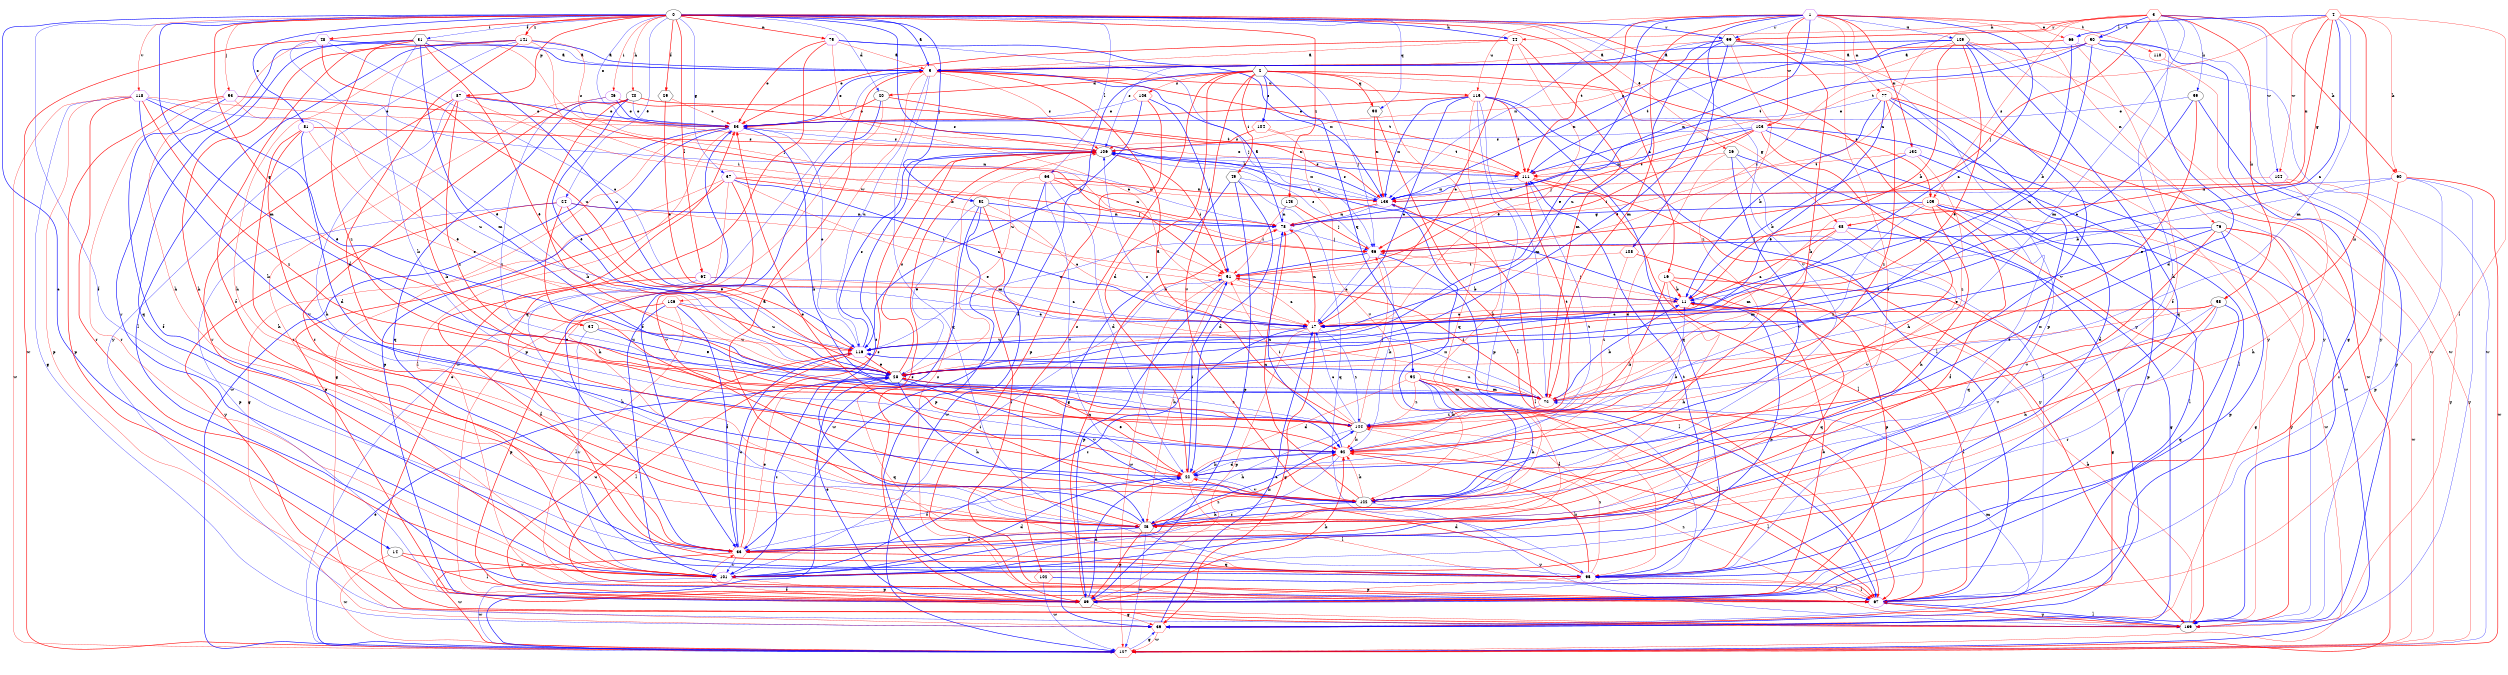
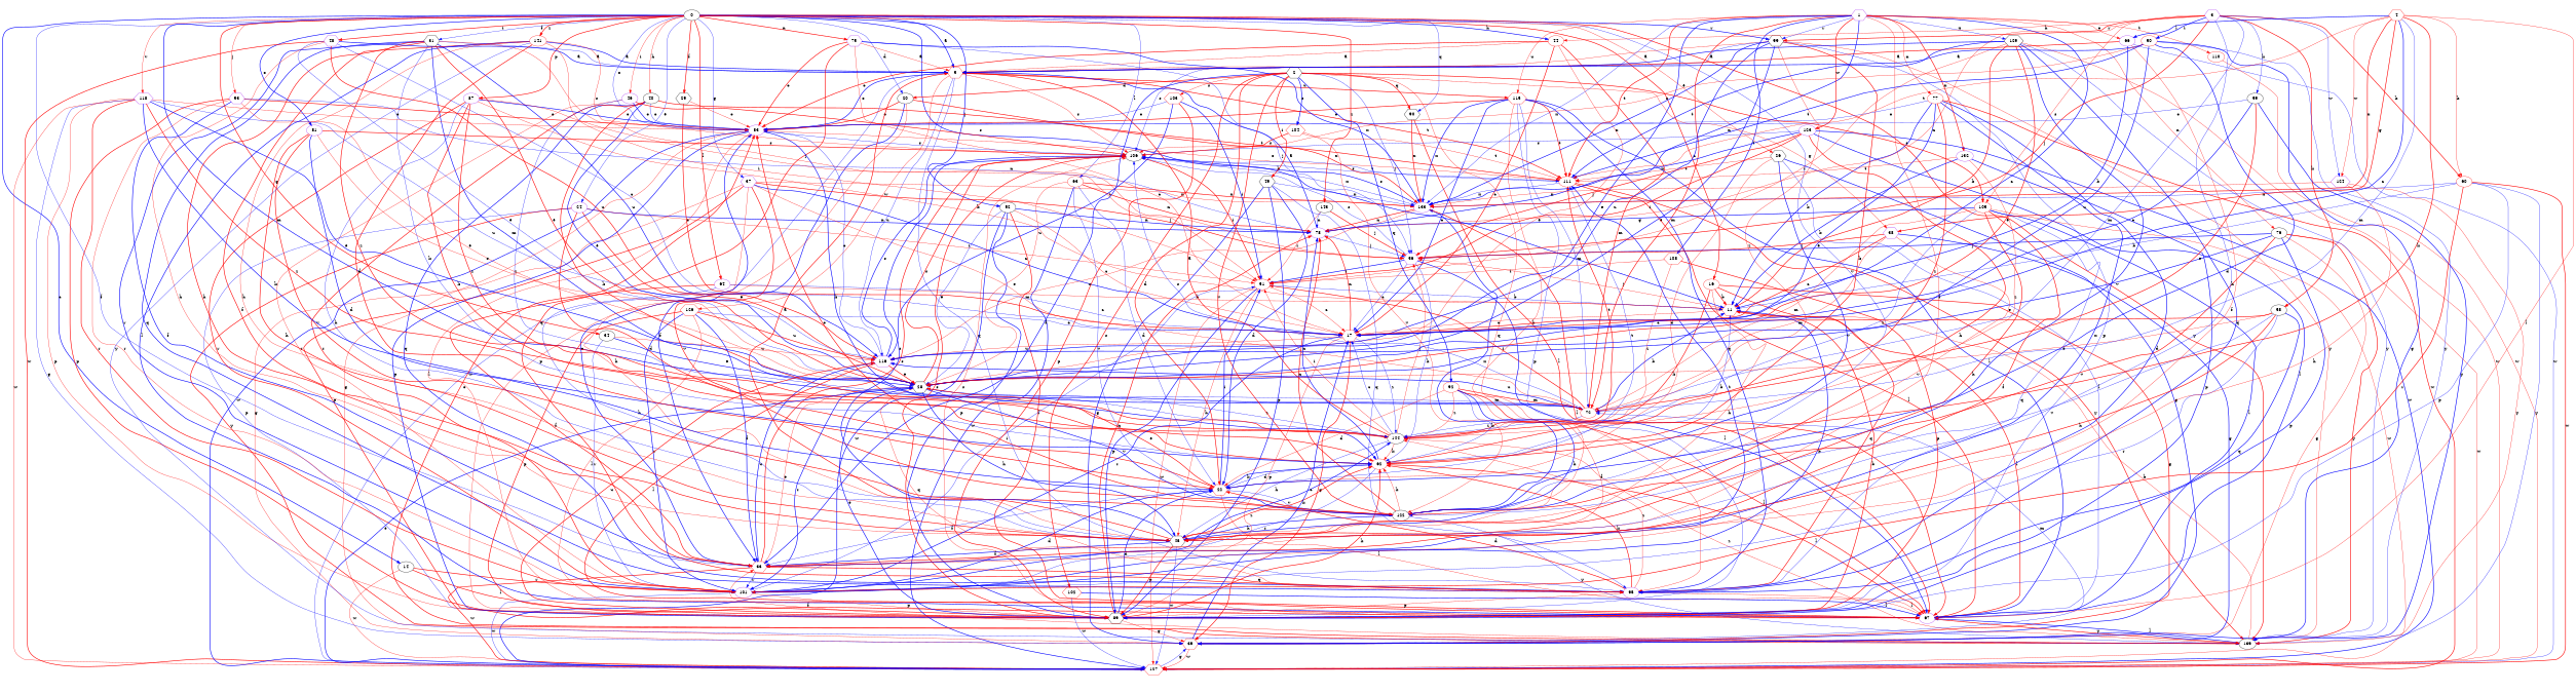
  strict digraph {
    node [color=red shape=ellipse]
    edge [color=red style=bold]
    0 [color=black]
    5 [shape=hexagon]
    11 [shape=hexagon]
    14 [color=black]
    16
    20 [color=black]
    24 [color=purple]
    26 [color=black shape=hexagon]
    29 [color=black shape=hexagon]
    31 [color=black shape=hexagon]
    33 [shape=hexagon]
    34 [color=black]
    37 [color=purple shape=hexagon]
    40 [color=black]
    44
    46 [color=purple]
    48 [color=purple shape=hexagon]
    52 [color=black]
    53 [color=purple shape=hexagon]
    63
    64 [color=purple]
    72
    75 [color=purple shape=hexagon]
    81 [color=purple]
    83 [color=purple]
    87 [color=purple]
    90 [color=black shape=hexagon]
    99 [color=black shape=hexagon]
    118 [color=purple shape=hexagon]
    122 [color=black]
    139 [color=black]
    141
    143 [color=black]
    111
    115 [shape=hexagon]
    95 [color=purple]
    106 [color=black]
    116 [color=purple shape=hexagon]
    126 [shape=hexagon]
    127 [shape=hexagon]
    17 [shape=hexagon]
    56 [color=purple shape=hexagon]
    67 [color=purple]
    101 [color=purple]
    45 [color=black shape=hexagon]
    62
    39 [shape=hexagon]
    133 [color=purple]
    89 [color=black shape=hexagon]
    28 [color=black shape=hexagon]
    78 [color=purple]
    22 [shape=hexagon]
    51
    144 [color=black]
    1 [color=purple shape=hexagon]
    66 [color=purple]
    76 [color=black]
    77
    108 [shape=hexagon]
    110
    123 [color=purple]
    129 [color=black shape=hexagon]
    132 [color=purple]
    2 [color=black shape=hexagon]
    38 [color=purple shape=hexagon]
    49 [color=black shape=hexagon]
    92
    102 [shape=hexagon]
    103 [shape=hexagon]
    104 [shape=hexagon]
    105
-   3 [shape=hexagon]
+   3 [color=purple shape=hexagon]
    50
    58 [color=black]
    59 [color=black]
    60
    124 [color=purple shape=hexagon]
    4 [shape=hexagon]
    0 -> 5 [color=blue label=a]
    0 -> 11 [color=blue label=b]
    0 -> 14 [color=blue label=c]
    0 -> 16 [label=c]
    0 -> 20 [color=blue label=d style=solid]
    0 -> 24 [color=blue label=e style=solid]
    0 -> 26 [label=e style=solid]
    0 -> 29 [label=f]
    0 -> 31 [color=blue label=f style=solid]
    0 -> 33 [color=blue label=f style=solid]
    0 -> 34 [label=g]
    0 -> 37 [color=blue label=g style=solid]
    0 -> 40 [label=h style=solid]
    0 -> 44 [color=blue label=h]
    0 -> 46 [label=i style=solid]
    0 -> 48 [label=i]
    0 -> 52 [color=blue label=j]
    0 -> 53 [label=j style=solid]
    0 -> 63 [color=blue label=l style=solid]
    0 -> 64 [label=l]
    0 -> 72 [color=blue label=m]
    0 -> 75 [label=n]
    0 -> 81 [color=blue label=o]
    0 -> 83 [color=blue label=o style=solid]
    0 -> 87 [label=p]
    0 -> 90 [color=blue label=q style=solid]
    0 -> 99 [color=blue label=r]
    0 -> 118 [label=v style=solid]
    0 -> 122 [color=blue label=v style=solid]
    0 -> 139 [label=y]
    0 -> 141 [label=z]
    0 -> 143 [label=z]
    5 -> 83 [color=blue label=o]
    5 -> 111 [label=t]
    5 -> 115 [label=u]
    5 -> 95 [color=blue label=q style=solid]
    5 -> 106 [label=s style=solid]
    5 -> 116 [color=blue label=u style=solid]
    5 -> 126 [label=w style=solid]
    5 -> 127 [color=blue label=w style=solid]
    11 -> 17 [label=c style=solid]
    11 -> 56 [label=j style=solid]
    11 -> 67 [label=l]
    14 -> 127 [label=w style=solid]
    14 -> 67 [label=l]
    14 -> 101 [label=r]
    16 -> 11 [label=b]
    16 -> 95 [label=q]
    16 -> 45 [label=h style=solid]
    16 -> 62 [label=k]
    16 -> 39 [label=g]
    20 -> 33 [color=blue label=f]
    20 -> 83 [label=o]
    20 -> 133 [label=x]
    20 -> 89 [label=p style=solid]
    24 -> 139 [label=y]
    24 -> 89 [color=blue label=p style=solid]
    24 -> 28 [label=e]
    24 -> 78 [color=blue label=n]
-   24 -> 22 [label=u]
+   24 -> 22 [label=d]
    24 -> 51 [label=i style=solid]
    26 -> 122 [color=blue label=v]
    26 -> 111 [label=t style=solid]
    26 -> 67 [color=blue label=l style=solid]
    26 -> 39 [color=blue label=g]
    26 -> 22 [label=d style=solid]
    29 -> 83 [label=o style=solid]
    29 -> 17 [label=c]
    31 -> 5 [color=blue label=a style=solid]
    31 -> 72 [color=blue label=m]
    31 -> 95 [color=blue label=q]
    31 -> 116 [color=blue label=u]
    31 -> 56 [label=j style=solid]
    31 -> 101 [color=blue label=r]
    31 -> 45 [label=h]
    31 -> 62 [color=blue label=k style=solid]
    31 -> 28 [label=e]
    31 -> 144 [label=z]
    33 -> 83 [color=blue label=o]
    33 -> 95 [label=q]
    33 -> 106 [label=s]
    33 -> 116 [color=blue label=u]
    33 -> 127 [label=w]
    33 -> 101 [color=blue label=r style=solid]
    33 -> 28 [label=e style=solid]
    34 -> 116 [label=u style=solid]
    34 -> 101 [color=blue label=r style=solid]
    34 -> 28 [color=blue label=e]
    37 -> 72 [label=m style=solid]
    37 -> 122 [label=v]
    37 -> 17 [color=blue label=c]
    37 -> 56 [label=j]
    37 -> 45 [label=h style=solid]
    37 -> 39 [label=g style=solid]
    37 -> 133 [label=x style=solid]
    37 -> 89 [label=p]
    40 -> 83 [color=blue label=o style=solid]
    40 -> 111 [label=t]
    40 -> 95 [color=blue label=q]
    40 -> 101 [label=r]
    40 -> 62 [label=k]
    40 -> 28 [color=blue label=e]
    44 -> 5 [label=a style=solid]
    44 -> 72 [label=m]
    44 -> 83 [label=o]
    44 -> 17 [label=c]
    44 -> 28 [label=e style=solid]
    46 -> 83 [color=blue label=o]
    46 -> 106 [label=s]
    46 -> 101 [label=r style=solid]
    46 -> 144 [color=blue label=z style=solid]
    48 -> 5 [color=blue label=a]
    48 -> 116 [label=u]
    48 -> 127 [label=w]
    48 -> 17 [color=blue label=c style=solid]
    48 -> 45 [label=h style=solid]
    48 -> 28 [color=blue label=e style=solid]
    52 -> 127 [color=blue label=w]
    52 -> 17 [label=c style=solid]
    52 -> 67 [label=l]
    52 -> 89 [color=blue label=p]
    52 -> 28 [color=blue label=e style=solid]
    52 -> 78 [color=blue label=n]
    53 -> 33 [color=blue label=f]
    53 -> 83 [label=o]
    53 -> 101 [label=r style=solid]
    53 -> 89 [label=p]
    53 -> 28 [label=e style=solid]
    53 -> 78 [color=blue label=n style=solid]
    63 -> 122 [color=blue label=v style=solid]
    63 -> 127 [color=blue label=w]
    63 -> 133 [label=x]
    63 -> 28 [label=e style=solid]
    63 -> 78 [label=n]
    63 -> 22 [color=blue label=d style=solid]
    64 -> 11 [label=b style=solid]
    64 -> 33 [label=f]
    64 -> 17 [color=blue label=c style=solid]
    64 -> 45 [color=blue label=h style=solid]
    72 -> 11 [color=blue label=b]
    72 -> 106 [color=blue label=s style=solid]
    72 -> 116 [color=blue label=u]
    72 -> 51 [label=i]
    72 -> 144 [color=blue label=z style=solid]
    75 -> 5 [label=a style=solid]
    75 -> 83 [label=o]
    75 -> 95 [label=q]
    75 -> 17 [label=c style=solid]
    75 -> 56 [color=blue label=j style=solid]
    75 -> 133 [color=blue label=x]
    81 -> 122 [label=v]
    81 -> 106 [label=s]
    81 -> 45 [label=h]
    81 -> 28 [label=e style=solid]
    81 -> 22 [color=blue label=d]
    83 -> 106 [color=blue label=s style=solid]
    83 -> 127 [color=blue label=w]
    83 -> 67 [label=l style=solid]
    83 -> 62 [color=blue label=k]
    83 -> 39 [label=g style=solid]
    83 -> 89 [color=blue label=p]
    87 -> 11 [label=b style=solid]
    87 -> 83 [color=blue label=o]
    87 -> 101 [label=r]
    87 -> 45 [color=blue label=h style=solid]
    87 -> 62 [label=k]
-   87 -> 51 [label=i]
+   87 -> 51 [label=i style=solid]
    87 -> 144 [label=z]
    90 -> 67 [label=l]
    90 -> 133 [label=x]
    99 -> 5 [label=a style=solid]
    99 -> 139 [label=y style=solid]
    99 -> 106 [color=blue label=s style=solid]
    99 -> 116 [color=blue label=u]
    99 -> 62 [label=k]
    99 -> 133 [color=blue label=x]
    99 -> 89 [color=blue label=p style=solid]
    99 -> 28 [color=blue label=e]
    99 -> 144 [label=z style=solid]
    118 -> 83 [label=o style=solid]
    118 -> 116 [color=blue label=u style=solid]
    118 -> 127 [label=w style=solid]
    118 -> 101 [label=r]
    118 -> 62 [color=blue label=k]
    118 -> 39 [color=blue label=g style=solid]
    118 -> 89 [label=p style=solid]
    118 -> 28 [color=blue label=e]
    118 -> 144 [label=z]
    122 -> 83 [label=o]
    122 -> 139 [color=blue label=y style=solid]
    122 -> 45 [color=blue label=h]
    122 -> 62 [label=k style=solid]
    122 -> 133 [color=blue label=x]
    122 -> 78 [label=n]
    139 -> 11 [label=b style=solid]
    139 -> 33 [label=f style=solid]
    139 -> 83 [label=o]
    139 -> 67 [color=blue label=l]
    139 -> 144 [label=z style=solid]
    141 -> 5 [color=blue label=a]
    141 -> 33 [label=f]
    141 -> 139 [color=blue label=y style=solid]
    141 -> 106 [label=s style=solid]
    141 -> 67 [color=blue label=l]
    141 -> 45 [label=h style=solid]
    141 -> 22 [label=d]
    141 -> 51 [label=i style=solid]
    143 -> 56 [label=j]
    143 -> 78 [color=blue label=n style=solid]
    143 -> 51 [label=i style=solid]
    111 -> 83 [label=o style=solid]
    111 -> 139 [label=y]
    111 -> 106 [color=blue label=s style=solid]
    111 -> 67 [label=l]
    111 -> 133 [color=blue label=x style=solid]
    115 -> 72 [color=blue label=m style=solid]
    115 -> 83 [label=o]
    115 -> 111 [label=t]
    115 -> 95 [color=blue label=q]
    115 -> 17 [color=blue label=c]
    115 -> 67 [color=blue label=l]
    115 -> 45 [label=h style=solid]
    115 -> 133 [color=blue label=x]
    115 -> 89 [color=blue label=p style=solid]
    95 -> 67 [label=l style=solid]
    95 -> 62 [label=k]
    95 -> 89 [label=p style=solid]
    95 -> 22 [label=d]
    95 -> 144 [label=z style=solid]
    106 -> 111 [color=blue label=t style=solid]
    106 -> 133 [color=blue label=x style=solid]
    106 -> 51 [label=i]
    116 -> 83 [color=blue label=o style=solid]
    116 -> 106 [color=blue label=s]
    116 -> 67 [label=l]
    116 -> 28 [label=e]
    126 -> 33 [color=blue label=f]
    126 -> 116 [label=u]
    126 -> 17 [color=blue label=c style=solid]
    126 -> 67 [label=l style=solid]
    126 -> 101 [color=blue label=r]
    126 -> 89 [label=p]
    127 -> 39 [color=blue label=g style=solid]
    127 -> 28 [color=blue label=e]
    17 -> 116 [label=u style=solid]
    17 -> 101 [color=blue label=r]
    17 -> 39 [label=g]
    17 -> 89 [label=p style=solid]
    17 -> 78 [label=n]
    17 -> 144 [color=blue label=z style=solid]
    56 -> 106 [color=blue label=s style=solid]
    56 -> 17 [color=blue label=c style=solid]
    56 -> 67 [color=blue label=l]
    56 -> 62 [color=blue label=k style=solid]
    56 -> 51 [color=blue label=i]
    67 -> 139 [label=y]
    67 -> 106 [label=s style=solid]
    101 -> 11 [color=blue label=b]
    101 -> 111 [color=blue label=t]
    101 -> 127 [color=blue label=w style=solid]
    101 -> 89 [label=p style=solid]
    101 -> 22 [color=blue label=d]
    101 -> 51 [color=blue label=i style=solid]
    101 -> 144 [color=blue label=z]
    45 -> 5 [label=a]
    45 -> 33 [color=blue label=f]
    45 -> 106 [color=blue label=s]
    45 -> 127 [color=blue label=w style=solid]
    45 -> 62 [label=k]
    45 -> 89 [label=p]
    62 -> 11 [color=blue label=b style=solid]
    62 -> 67 [label=l]
    62 -> 101 [color=blue label=r style=solid]
    62 -> 78 [color=blue label=n]
    62 -> 22 [color=blue label=d style=solid]
    39 -> 72 [color=blue label=m style=solid]
    39 -> 127 [label=w style=solid]
    39 -> 17 [color=blue label=c]
    133 -> 106 [color=blue label=s]
-   133 -> 116 [color=blue label=u style=solid]
+   133 -> 116 [label=u style=solid]
    133 -> 67 [label=l]
    133 -> 78 [label=n]
    89 -> 11 [label=b]
    89 -> 106 [label=s]
    89 -> 116 [label=u]
    89 -> 62 [label=k]
    89 -> 39 [label=g style=solid]
    89 -> 28 [color=blue label=e]
    89 -> 78 [label=n]
    89 -> 22 [color=blue label=d]
    28 -> 72 [color=blue label=m style=solid]
    28 -> 122 [color=blue label=v]
    28 -> 95 [label=q style=solid]
    28 -> 106 [label=s]
    28 -> 101 [color=blue label=r]
    28 -> 45 [color=blue label=h]
    28 -> 144 [color=blue label=z style=solid]
    78 -> 5 [color=blue label=a]
    78 -> 56 [color=blue label=j style=solid]
    22 -> 33 [color=blue label=f style=solid]
    22 -> 122 [color=blue label=v style=solid]
    22 -> 111 [color=blue label=t style=solid]
    22 -> 67 [label=l style=solid]
    22 -> 62 [color=blue label=k]
    22 -> 28 [label=e]
    22 -> 51 [color=blue label=i]
    51 -> 11 [color=blue label=b style=solid]
    51 -> 127 [label=w style=solid]
    51 -> 17 [label=c style=solid]
    51 -> 45 [label=h style=solid]
    51 -> 89 [color=blue label=p]
    144 -> 5 [label=a]
    144 -> 111 [label=t]
    144 -> 17 [color=blue label=c style=solid]
    144 -> 56 [label=j style=solid]
    144 -> 45 [color=blue label=h style=solid]
    144 -> 62 [label=k style=solid]
    144 -> 51 [label=i style=solid]
    1 -> 33 [label=f style=solid]
    1 -> 72 [label=m]
    1 -> 99 [color=blue label=r style=solid]
    1 -> 111 [label=t]
    1 -> 115 [label=u style=solid]
    1 -> 17 [color=blue label=c]
    1 -> 133 [color=blue label=x style=solid]
    1 -> 28 [color=blue label=e]
    1 -> 78 [color=blue label=n]
    1 -> 66 [label=o style=solid]
    1 -> 76 [label=n style=solid]
    1 -> 77 [label=n style=solid]
    1 -> 108 [color=blue label=t]
    1 -> 110 [label=t style=solid]
    1 -> 123 [label=w]
    1 -> 129 [color=blue label=x style=solid]
    1 -> 132 [label=x]
    66 -> 5 [label=a]
    66 -> 11 [color=blue label=b]
    66 -> 33 [label=f style=solid]
    66 -> 127 [color=blue label=w style=solid]
    76 -> 122 [label=v]
    76 -> 139 [label=y]
    76 -> 127 [label=w style=solid]
    76 -> 56 [color=blue label=j]
    76 -> 39 [label=g style=solid]
    76 -> 89 [color=blue label=p]
    76 -> 28 [color=blue label=e]
    77 -> 11 [color=blue label=b]
    77 -> 33 [color=blue label=x]
    77 -> 83 [color=blue label=o style=solid]
    77 -> 95 [color=blue label=d]
    77 -> 127 [label=w]
    77 -> 28 [color=blue label=e]
    77 -> 144 [label=z]
    108 -> 89 [label=p]
    108 -> 51 [label=i style=solid]
    108 -> 144 [label=z style=solid]
    110 -> 127 [label=w style=solid]
    123 -> 106 [color=blue label=s style=solid]
    123 -> 127 [color=blue label=w]
    123 -> 56 [label=j]
    123 -> 67 [color=blue label=l]
    123 -> 45 [label=h]
    123 -> 133 [color=blue label=x]
    123 -> 51 [label=i]
    129 -> 5 [color=blue label=a]
    129 -> 11 [label=b]
    129 -> 122 [color=blue label=v]
    129 -> 139 [color=blue label=y style=solid]
    129 -> 111 [color=blue label=t]
    129 -> 95 [color=blue label=q]
    129 -> 127 [label=w style=solid]
    129 -> 28 [label=e]
    129 -> 51 [label=i style=solid]
    132 -> 11 [color=blue label=b]
    132 -> 111 [label=t style=solid]
    132 -> 89 [color=blue label=p]
    132 -> 144 [label=z style=solid]
    2 -> 20 [label=d]
    2 -> 33 [color=blue label=f]
    2 -> 90 [label=q]
    2 -> 122 [label=v]
    2 -> 95 [label=q style=solid]
    2 -> 56 [color=blue label=j style=solid]
    2 -> 22 [label=d]
    2 -> 38 [label=g style=solid]
    2 -> 49 [label=i]
    2 -> 92 [color=blue label=q]
    2 -> 102 [label=s]
    2 -> 103 [label=s style=solid]
    2 -> 104 [color=blue label=s]
    2 -> 105 [label=s]
    38 -> 72 [label=m style=solid]
    38 -> 122 [label=v style=solid]
    38 -> 17 [label=c]
    38 -> 56 [label=j]
    38 -> 39 [color=blue label=g]
    49 -> 95 [color=blue label=q style=solid]
    49 -> 39 [color=blue label=g]
    49 -> 133 [color=blue label=x style=solid]
    49 -> 89 [color=blue label=p]
    49 -> 22 [color=blue label=d]
    92 -> 33 [label=f style=solid]
    92 -> 72 [label=m]
    92 -> 67 [label=l]
    92 -> 45 [color=blue label=h]
    92 -> 62 [color=blue label=k style=solid]
    92 -> 22 [label=d style=solid]
    92 -> 144 [label=z style=solid]
    102 -> 127 [color=blue label=w style=solid]
    102 -> 67 [color=blue label=l]
    103 -> 83 [color=blue label=o style=solid]
    103 -> 116 [color=blue label=u]
    103 -> 89 [label=p]
    103 -> 51 [color=blue label=i]
    104 -> 122 [label=v style=solid]
    104 -> 111 [label=t style=solid]
    104 -> 106 [label=s]
    105 -> 33 [label=f]
    105 -> 72 [label=m style=solid]
    105 -> 95 [color=blue label=q style=solid]
    105 -> 127 [label=w style=solid]
    105 -> 67 [color=blue label=l]
    105 -> 45 [label=h]
    105 -> 78 [color=blue label=g]
    105 -> 144 [color=blue label=z style=solid]
    3 -> 44 [label=h style=solid]
    3 -> 72 [color=blue label=m style=solid]
    3 -> 99 [label=r]
    3 -> 56 [label=j]
    3 -> 45 [color=blue label=h style=solid]
    3 -> 78 [label=n style=solid]
    3 -> 105 [label=s style=solid]
    3 -> 50 [color=blue label=i]
    3 -> 58 [label=k]
    3 -> 59 [color=blue label=k style=solid]
    3 -> 60 [label=k]
    3 -> 124 [color=blue label=w style=solid]
    50 -> 5 [color=blue label=a]
    50 -> 139 [color=blue label=y style=solid]
    50 -> 111 [color=blue label=t]
    50 -> 106 [label=s style=solid]
    50 -> 116 [color=blue label=u]
    50 -> 39 [color=blue label=g]
    50 -> 22 [color=blue label=d]
    58 -> 122 [color=blue label=v style=solid]
    58 -> 95 [color=blue label=q]
    58 -> 17 [label=c]
    58 -> 101 [color=blue label=r style=solid]
    58 -> 45 [label=h]
    58 -> 28 [label=e style=solid]
    59 -> 72 [label=e]
    59 -> 83 [color=blue label=o style=solid]
    59 -> 139 [color=blue label=y]
    59 -> 17 [color=blue label=c]
    60 -> 11 [color=blue label=b style=solid]
    60 -> 139 [color=blue label=y style=solid]
    60 -> 127 [label=w]
    60 -> 101 [label=r]
    60 -> 133 [color=blue label=x style=solid]
    60 -> 89 [color=blue label=p style=solid]
    124 -> 139 [label=y style=solid]
    124 -> 45 [label=h style=solid]
    124 -> 133 [label=x style=solid]
    4 -> 72 [color=blue label=m style=solid]
    4 -> 111 [label=t style=solid]
    4 -> 17 [color=blue label=c]
    4 -> 67 [label=l style=solid]
    4 -> 62 [label=k]
    4 -> 133 [label=x]
    4 -> 66 [color=blue label=l]
    4 -> 38 [label=g]
    4 -> 60 [label=k style=solid]
    4 -> 124 [label=w style=solid]
  }
